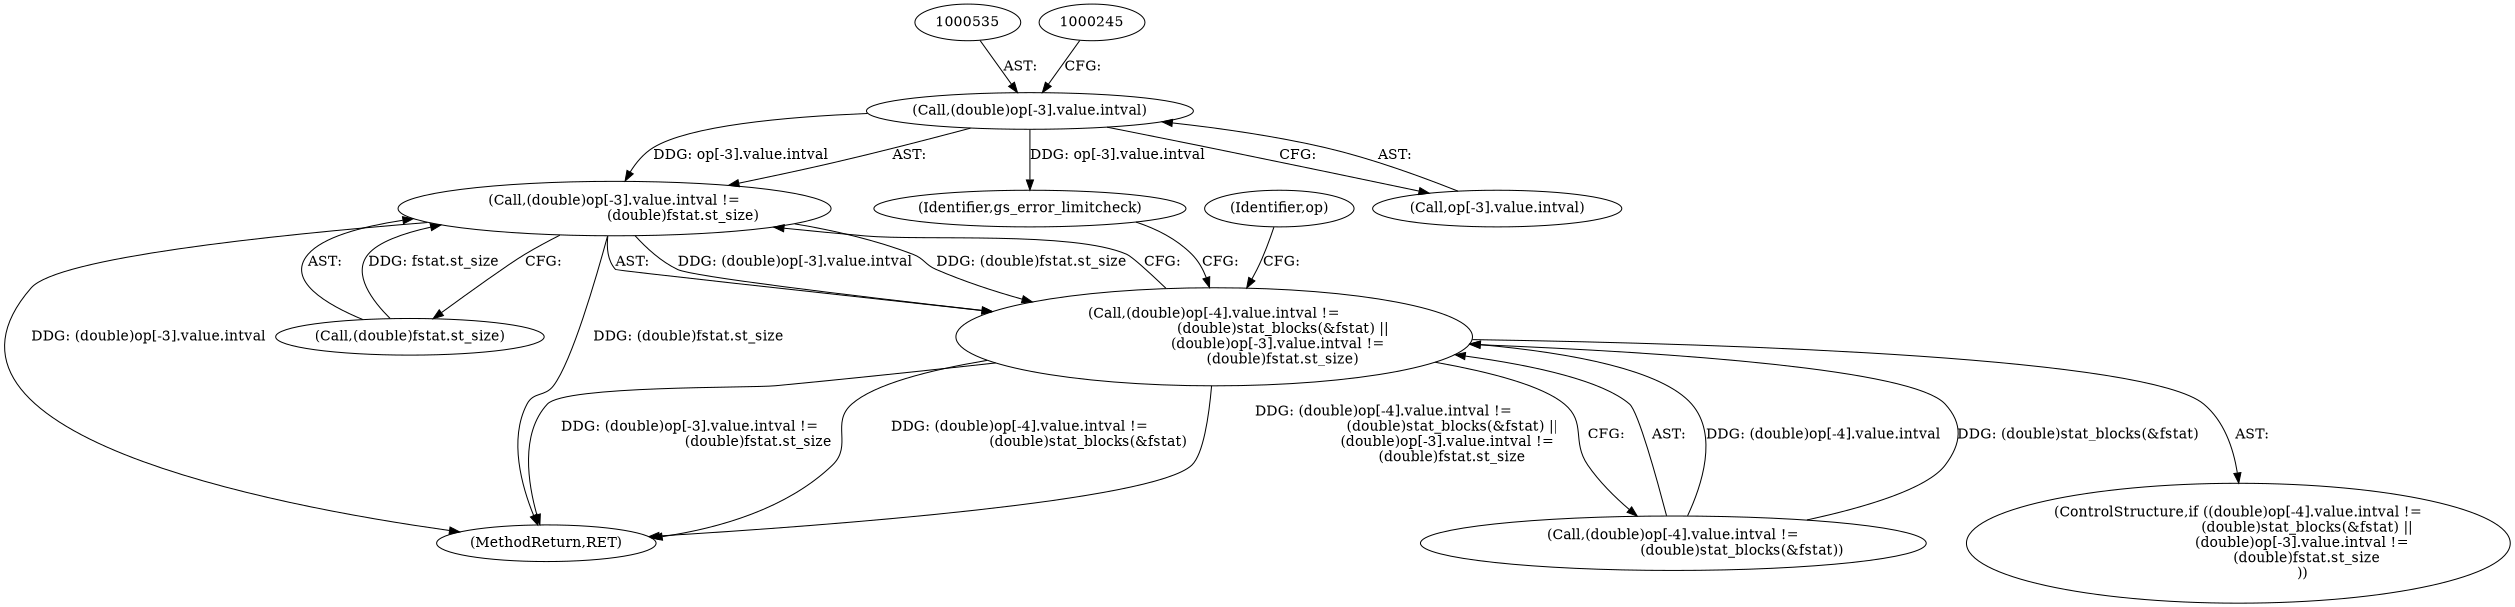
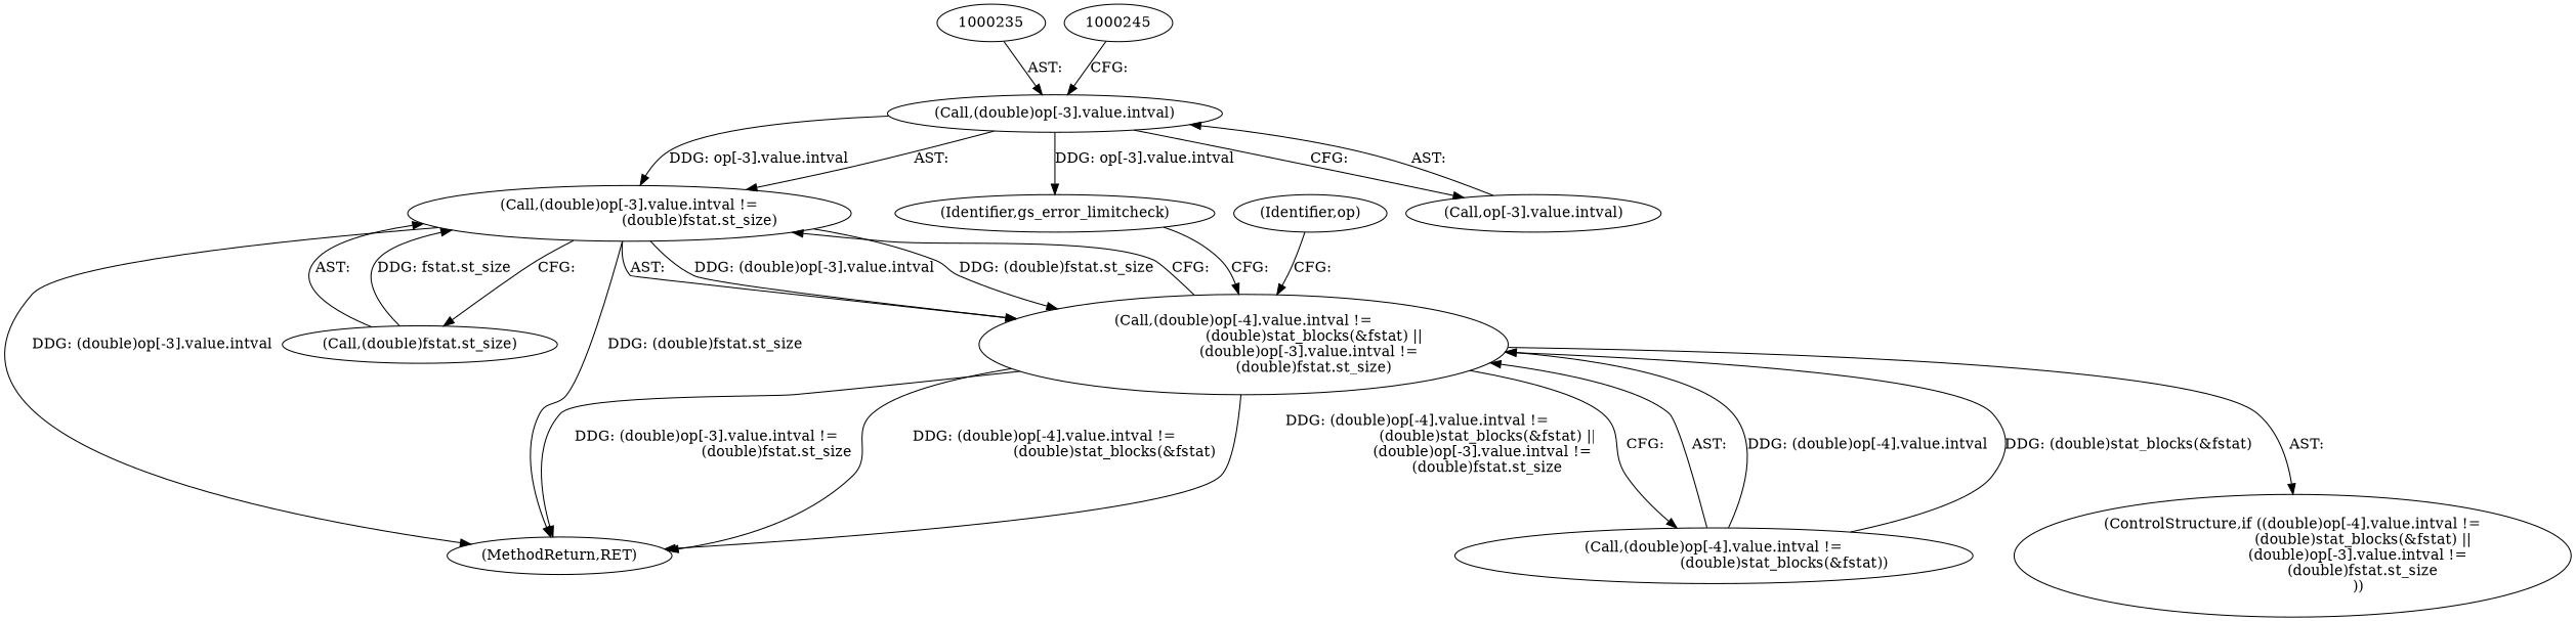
  digraph {
    n1 [label="(Call,(double)op[-3].value.intval)"]
    n2 [label="(Call,(double)op[-3].value.intval !=\n                              (double)fstat.st_size)"]
    n3 [label="(Call,op[-3].value.intval)"]
    n4 [label="(Identifier,gs_error_limitcheck)"]
    n5 [label="(MethodReturn,RET)"]
    n6 [label="(Call,(double)op[-4].value.intval !=\n                              (double)stat_blocks(&fstat) ||\n                            (double)op[-3].value.intval !=\n                              (double)fstat.st_size)"]
    n7 [label="(Call,(double)fstat.st_size)"]
    n8 [label="(Call,(double)op[-4].value.intval !=\n                              (double)stat_blocks(&fstat))"]
    n9 [label="(ControlStructure,if ((double)op[-4].value.intval !=\n                              (double)stat_blocks(&fstat) ||\n                            (double)op[-3].value.intval !=\n                              (double)fstat.st_size\n                            ))"]
    n10 [label="(Identifier,op)"]
-   1000235 [label=1000535]
+   1000235
    1000245
    n1 -> n2 [label="AST: "]
    n1 -> n2 [label="DDG: op[-3].value.intval"]
    n1 -> n3 [label="CFG: "]
    n1 -> n4 [label="DDG: op[-3].value.intval"]
    n2 -> n5 [label="DDG: (double)op[-3].value.intval"]
    n2 -> n5 [label="DDG: (double)fstat.st_size"]
    n2 -> n6 [label="AST: "]
    n2 -> n6 [label="DDG: (double)op[-3].value.intval"]
    n2 -> n6 [label="DDG: (double)fstat.st_size"]
    n2 -> n7 [label="CFG: "]
    n3 -> n1 [label="AST: "]
    n4 -> n6 [label="CFG: "]
    n6 -> n2 [label="CFG: "]
    n6 -> n5 [label="DDG: (double)op[-4].value.intval !=\n                              (double)stat_blocks(&fstat) ||\n                            (double)op[-3].value.intval !=\n                              (double)fstat.st_size"]
    n6 -> n5 [label="DDG: (double)op[-3].value.intval !=\n                              (double)fstat.st_size"]
    n6 -> n5 [label="DDG: (double)op[-4].value.intval !=\n                              (double)stat_blocks(&fstat)"]
    n6 -> n8 [label="CFG: "]
    n6 -> n9 [label="AST: "]
    n7 -> n2 [label="AST: "]
    n7 -> n2 [label="DDG: fstat.st_size"]
    n8 -> n6 [label="AST: "]
    n8 -> n6 [label="DDG: (double)op[-4].value.intval"]
    n8 -> n6 [label="DDG: (double)stat_blocks(&fstat)"]
    n10 -> n6 [label="CFG: "]
    1000235 -> n1 [label="AST: "]
    1000245 -> n1 [label="CFG: "]
  }
